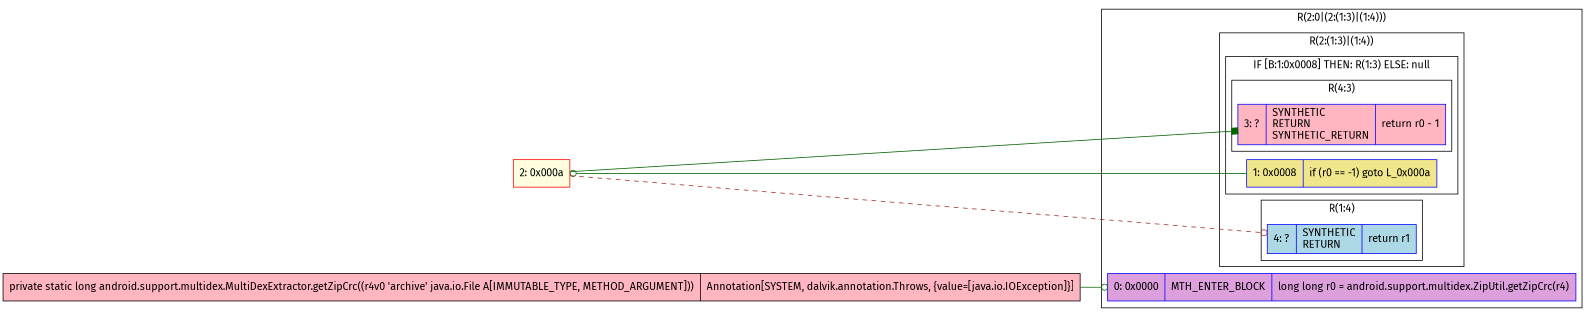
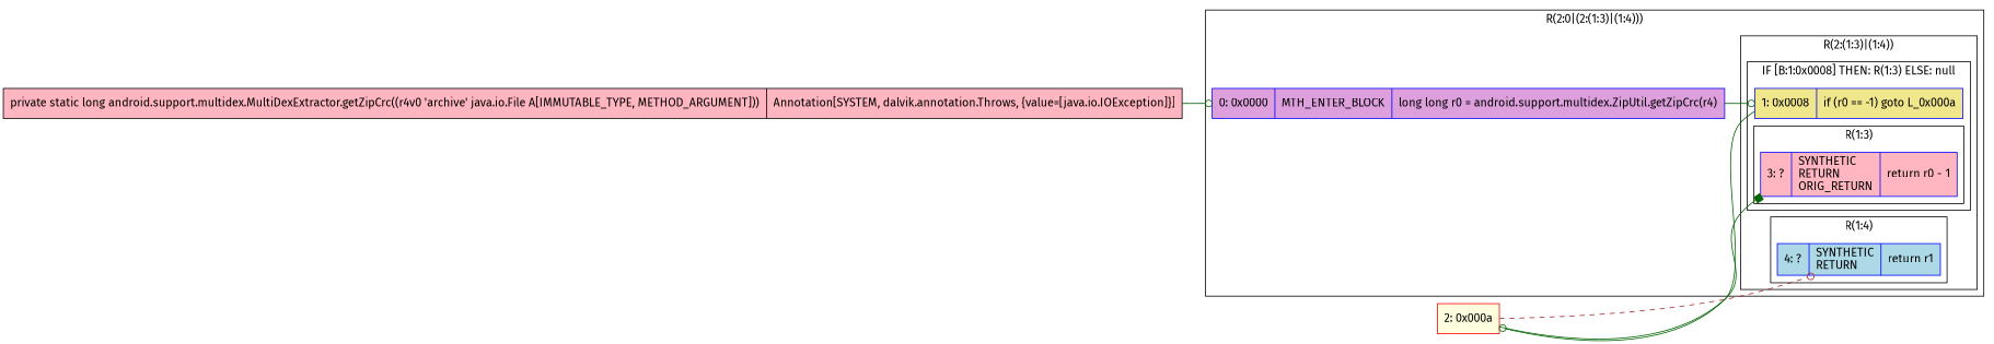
  digraph {
    fontname="Fira Sans"
    rankdir=LR
    node [color=blue fillcolor=lightpink fontname="Fira Sans" shape=record style=filled]
    edge [arrowhead=odot color=darkgreen fontname="Fira Sans"]
-   n1 [label="{3\:\ ?|SYNTHETIC\lRETURN\lSYNTHETIC_RETURN\l|return r0 \- 1\l}"]
+   n1 [label="{3\:\ ?|SYNTHETIC\lRETURN\lORIG_RETURN\l|return r0 \- 1\l}"]
    n2 [fillcolor=khaki label="{1\:\ 0x0008|if (r0 == \-1) goto L_0x000a\l}"]
    n3 [fillcolor=lightblue label="{4\:\ ?|SYNTHETIC\lRETURN\l|return r1\l}"]
    n4 [fillcolor=plum label="{0\:\ 0x0000|MTH_ENTER_BLOCK\l|long long r0 = android.support.multidex.ZipUtil.getZipCrc(r4)\l}"]
    n5 [color=red fillcolor=lightyellow label="{2\:\ 0x000a}"]
    n6 [label="{private static long android.support.multidex.MultiDexExtractor.getZipCrc((r4v0 'archive' java.io.File A[IMMUTABLE_TYPE, METHOD_ARGUMENT]))  | Annotation[SYSTEM, dalvik.annotation.Throws, \{value=[java.io.IOException]\}]\l}" color=""]
    subgraph cluster_1 {
      label="R(2:0|(2:(1:3)|(1:4)))"
      n4
      subgraph cluster_2 {
        label="R(2:(1:3)|(1:4))"
        subgraph cluster_3 {
          label="IF [B:1:0x0008] THEN: R(1:3) ELSE: null"
          n2
          subgraph cluster_4 {
-           label="R(4:3)"
+           label="R(1:3)"
            n1
          }
        }
        subgraph cluster_5 {
          label="R(1:4)"
          n3
        }
      }
    }
    n2 -> n5
+   n4 -> n2
    n5 -> n1 [arrowhead=box]
    n5 -> n3 [color=brown style=dashed]
    n6 -> n4
  }
